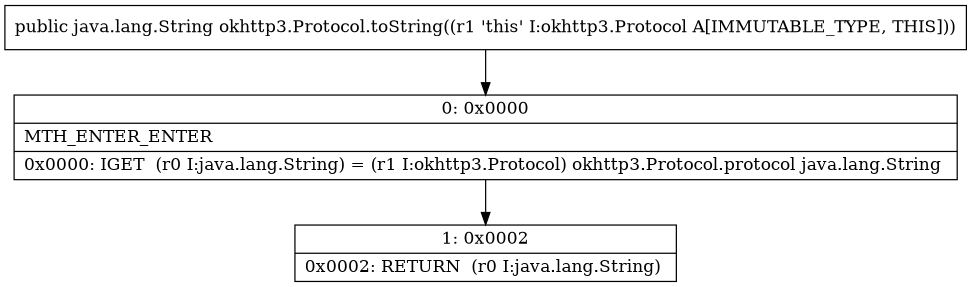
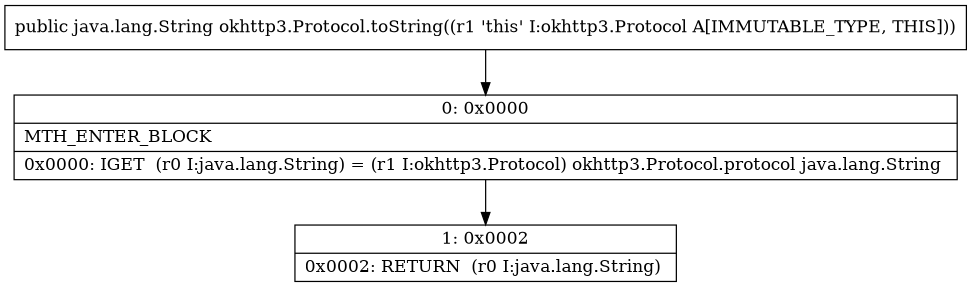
  digraph {
    fontname="DejaVu Serif"
    node [shape=record fontname="DejaVu Serif"]
    edge [fontname="DejaVu Serif"]
-   n1 [label="{0\:\ 0x0000|MTH_ENTER_ENTER\l|0x0000: IGET  (r0 I:java.lang.String) = (r1 I:okhttp3.Protocol) okhttp3.Protocol.protocol java.lang.String \l}"]
+   n1 [label="{0\:\ 0x0000|MTH_ENTER_BLOCK\l|0x0000: IGET  (r0 I:java.lang.String) = (r1 I:okhttp3.Protocol) okhttp3.Protocol.protocol java.lang.String \l}"]
    n2 [label="{1\:\ 0x0002|0x0002: RETURN  (r0 I:java.lang.String) \l}"]
    n3 [label="{public java.lang.String okhttp3.Protocol.toString((r1 'this' I:okhttp3.Protocol A[IMMUTABLE_TYPE, THIS])) }"]
    n1 -> n2
    n3 -> n1
  }
